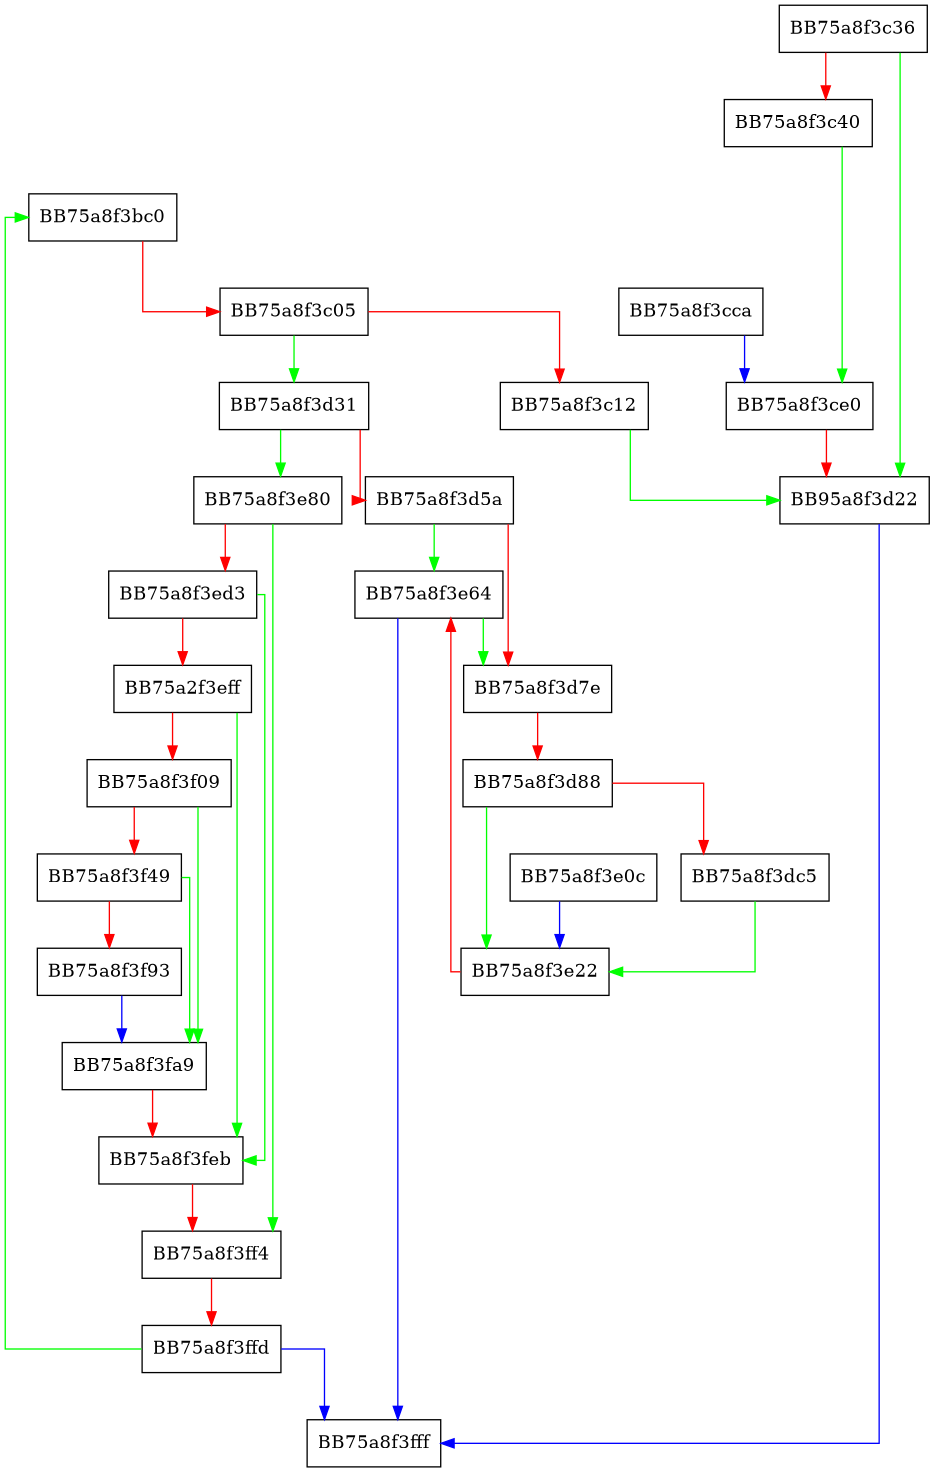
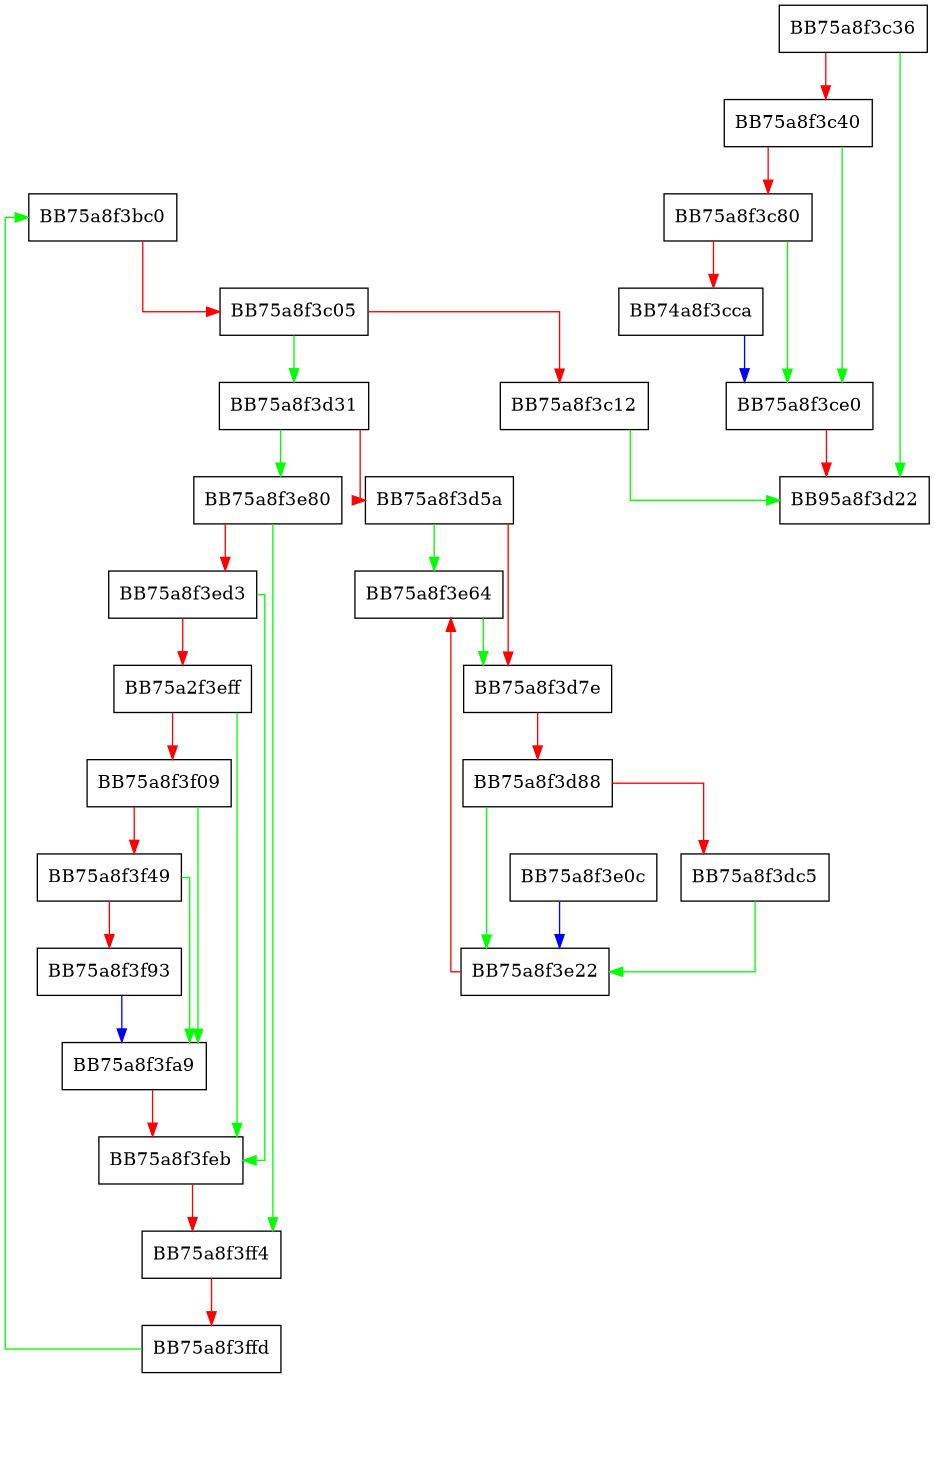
  digraph {
    splines=ortho
    node [shape=box]
    edge [color=red]
    BB75a8f3bc0
    BB75a8f3c05
    BB75a8f3ffd
-   BB75a8f3fff
    BB75a8f3d31
    BB75a8f3c12
    BB75a8f3e80
    BB75a8f3d5a
    n9 [label=BB95a8f3d22]
    BB75a8f3ff4
    BB75a8f3ed3
    BB75a8f3e64
    BB75a8f3d7e
    BB75a8f3c36
    BB75a8f3c40
    BB75a8f3ce0
-   BB75a8f3cca
+   BB75a8f3c80
+   BB75a8f3cca [label=BB74a8f3cca]
    BB75a8f3feb
    n20 [label=BB75a2f3eff]
    BB75a8f3d88
    BB75a8f3e22
    BB75a8f3dc5
    BB75a8f3e0c
    BB75a8f3f09
    BB75a8f3fa9
    BB75a8f3f49
    BB75a8f3f93
    BB75a8f3bc0 -> BB75a8f3c05
    BB75a8f3c05 -> BB75a8f3d31 [color=green]
    BB75a8f3c05 -> BB75a8f3c12
    BB75a8f3ffd -> BB75a8f3bc0 [color=green]
-   BB75a8f3ffd -> BB75a8f3fff [color=blue]
    BB75a8f3d31 -> BB75a8f3e80 [color=green]
    BB75a8f3d31 -> BB75a8f3d5a
    BB75a8f3c12 -> n9 [color=green]
    BB75a8f3e80 -> BB75a8f3ff4 [color=green]
    BB75a8f3e80 -> BB75a8f3ed3
    BB75a8f3d5a -> BB75a8f3e64 [color=green]
    BB75a8f3d5a -> BB75a8f3d7e
-   n9 -> BB75a8f3fff [color=blue]
    BB75a8f3ff4 -> BB75a8f3ffd
    BB75a8f3ed3 -> BB75a8f3feb [color=green]
    BB75a8f3ed3 -> n20
-   BB75a8f3e64 -> BB75a8f3fff [color=blue]
    BB75a8f3e64 -> BB75a8f3d7e [color=green]
    BB75a8f3d7e -> BB75a8f3d88
    BB75a8f3c36 -> n9 [color=green]
    BB75a8f3c36 -> BB75a8f3c40
    BB75a8f3c40 -> BB75a8f3ce0 [color=green]
+   BB75a8f3c40 -> BB75a8f3c80
    BB75a8f3ce0 -> n9
+   BB75a8f3c80 -> BB75a8f3ce0 [color=green]
+   BB75a8f3c80 -> BB75a8f3cca
    BB75a8f3cca -> BB75a8f3ce0 [color=blue]
    BB75a8f3feb -> BB75a8f3ff4
    n20 -> BB75a8f3feb [color=green]
    n20 -> BB75a8f3f09
    BB75a8f3d88 -> BB75a8f3e22 [color=green]
    BB75a8f3d88 -> BB75a8f3dc5
    BB75a8f3e22 -> BB75a8f3e64
    BB75a8f3dc5 -> BB75a8f3e22 [color=green]
    BB75a8f3e0c -> BB75a8f3e22 [color=blue]
    BB75a8f3f09 -> BB75a8f3fa9 [color=green]
    BB75a8f3f09 -> BB75a8f3f49
    BB75a8f3fa9 -> BB75a8f3feb
    BB75a8f3f49 -> BB75a8f3fa9 [color=green]
    BB75a8f3f49 -> BB75a8f3f93
    BB75a8f3f93 -> BB75a8f3fa9 [color=blue]
  }
